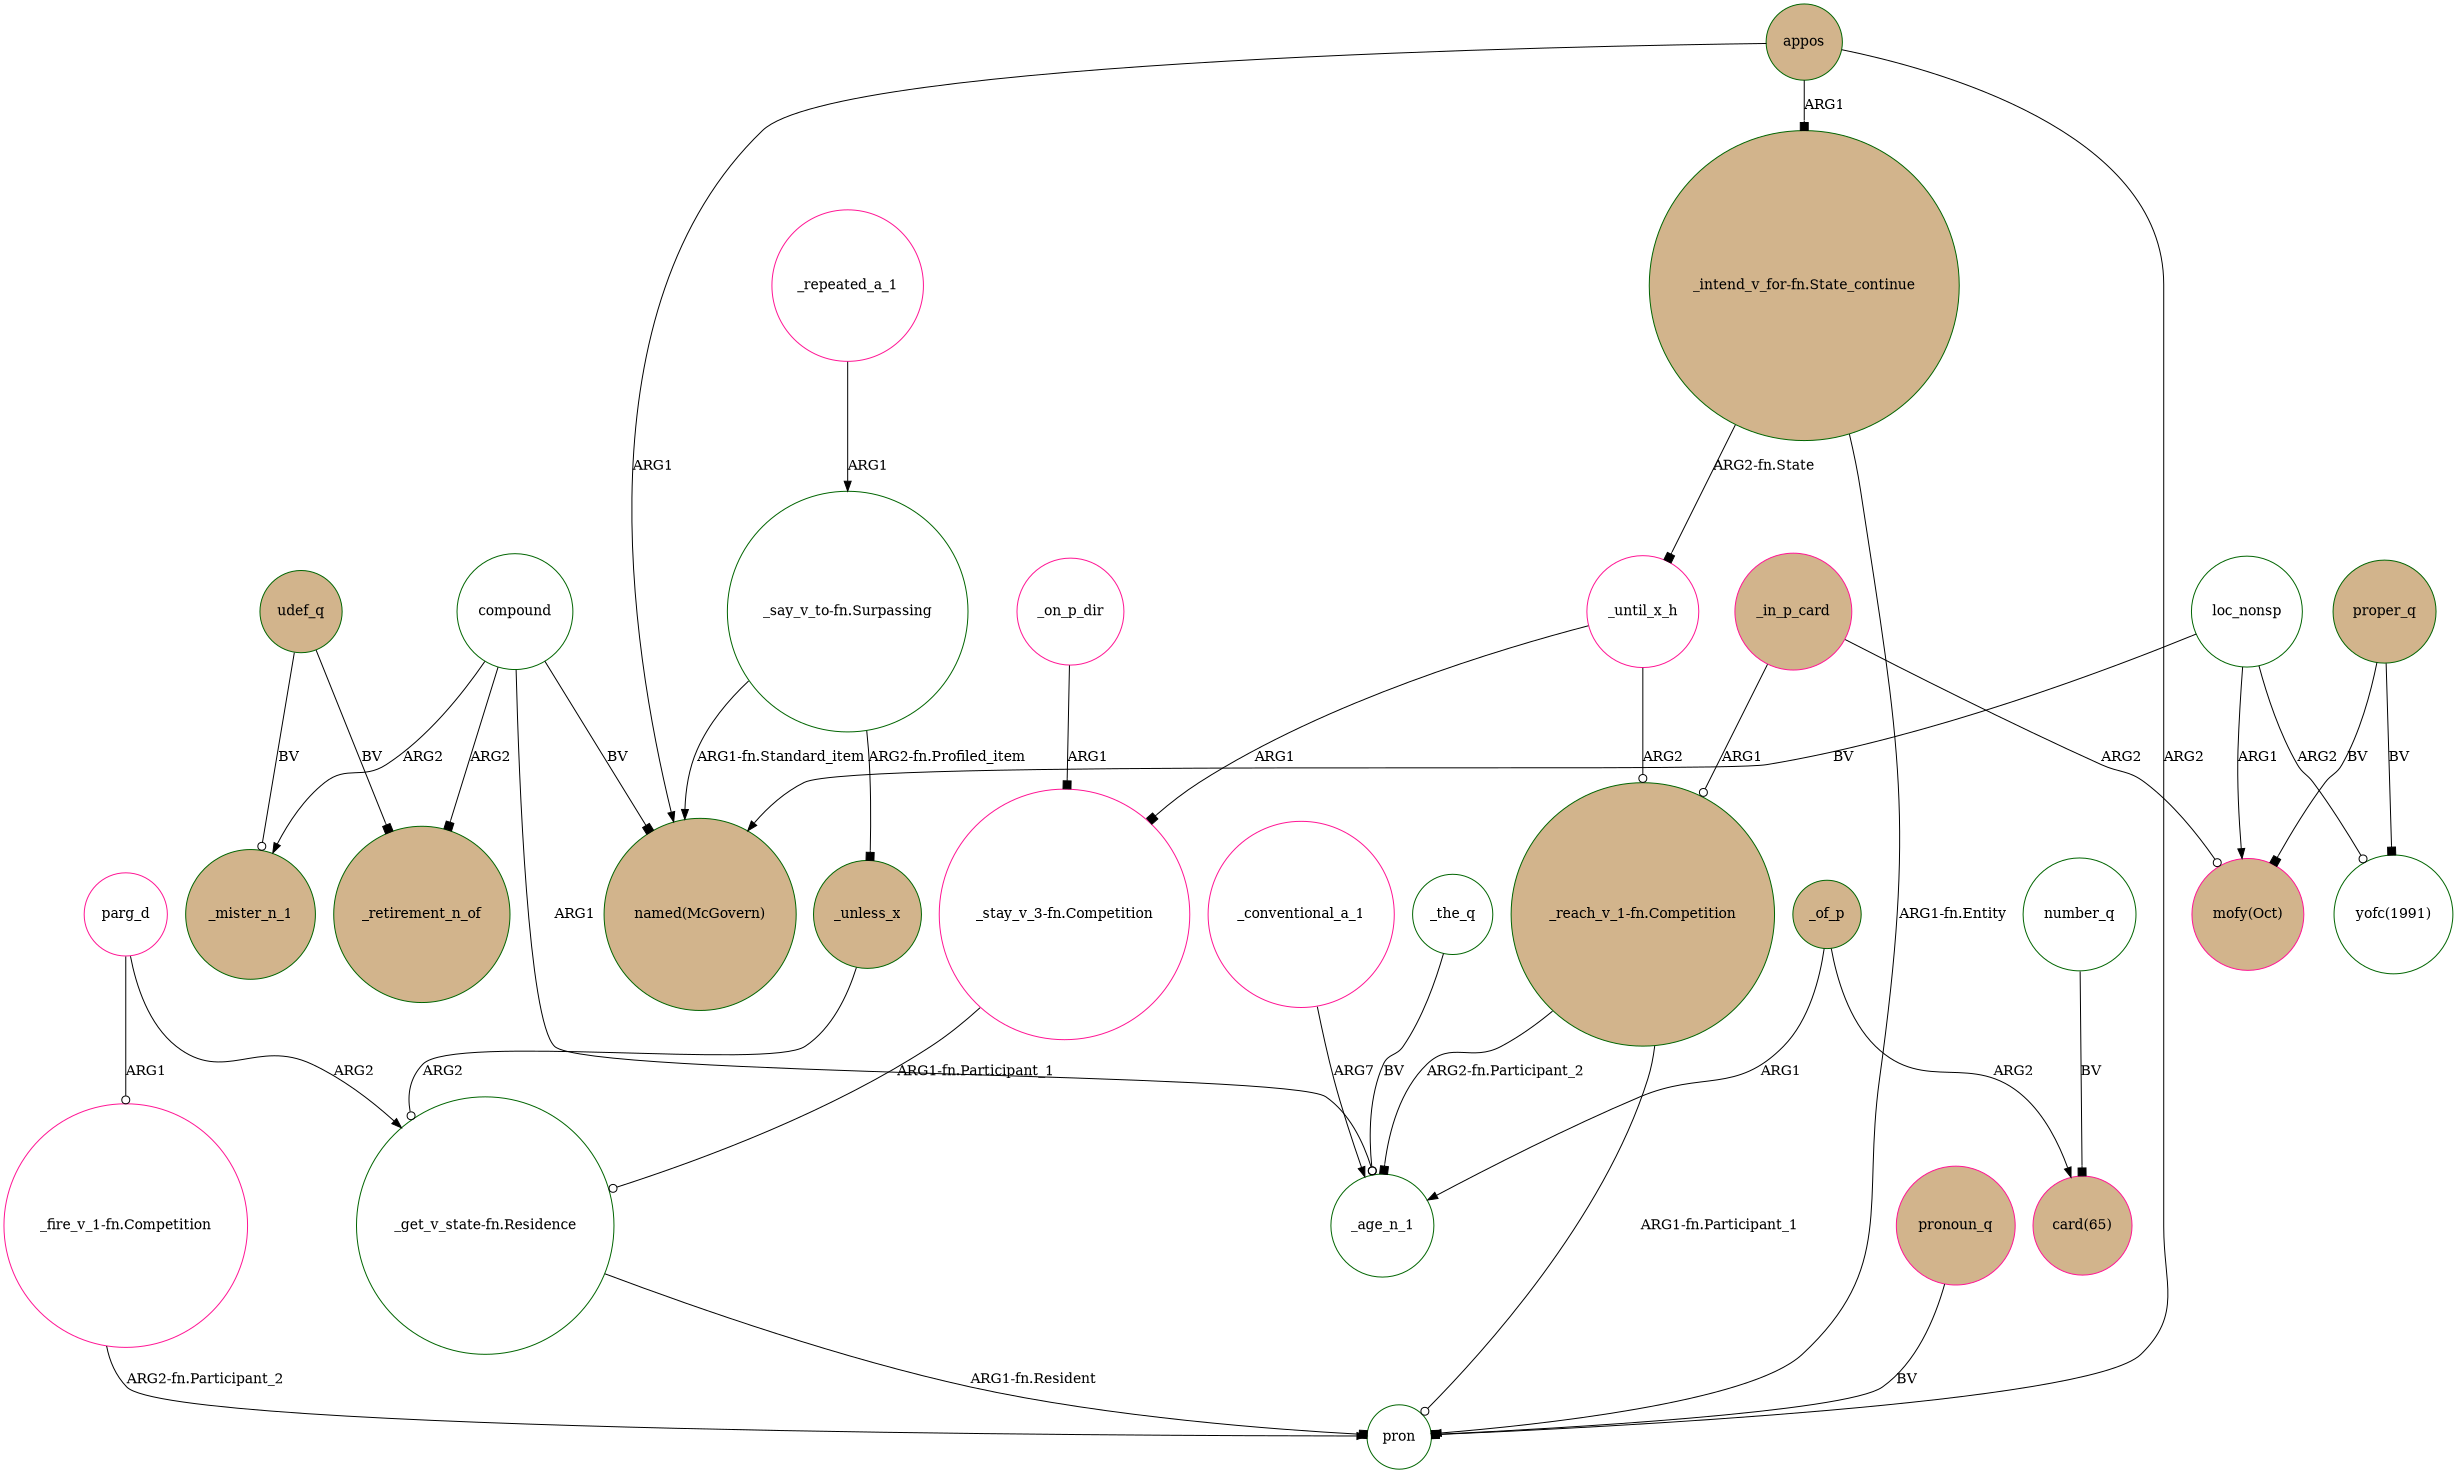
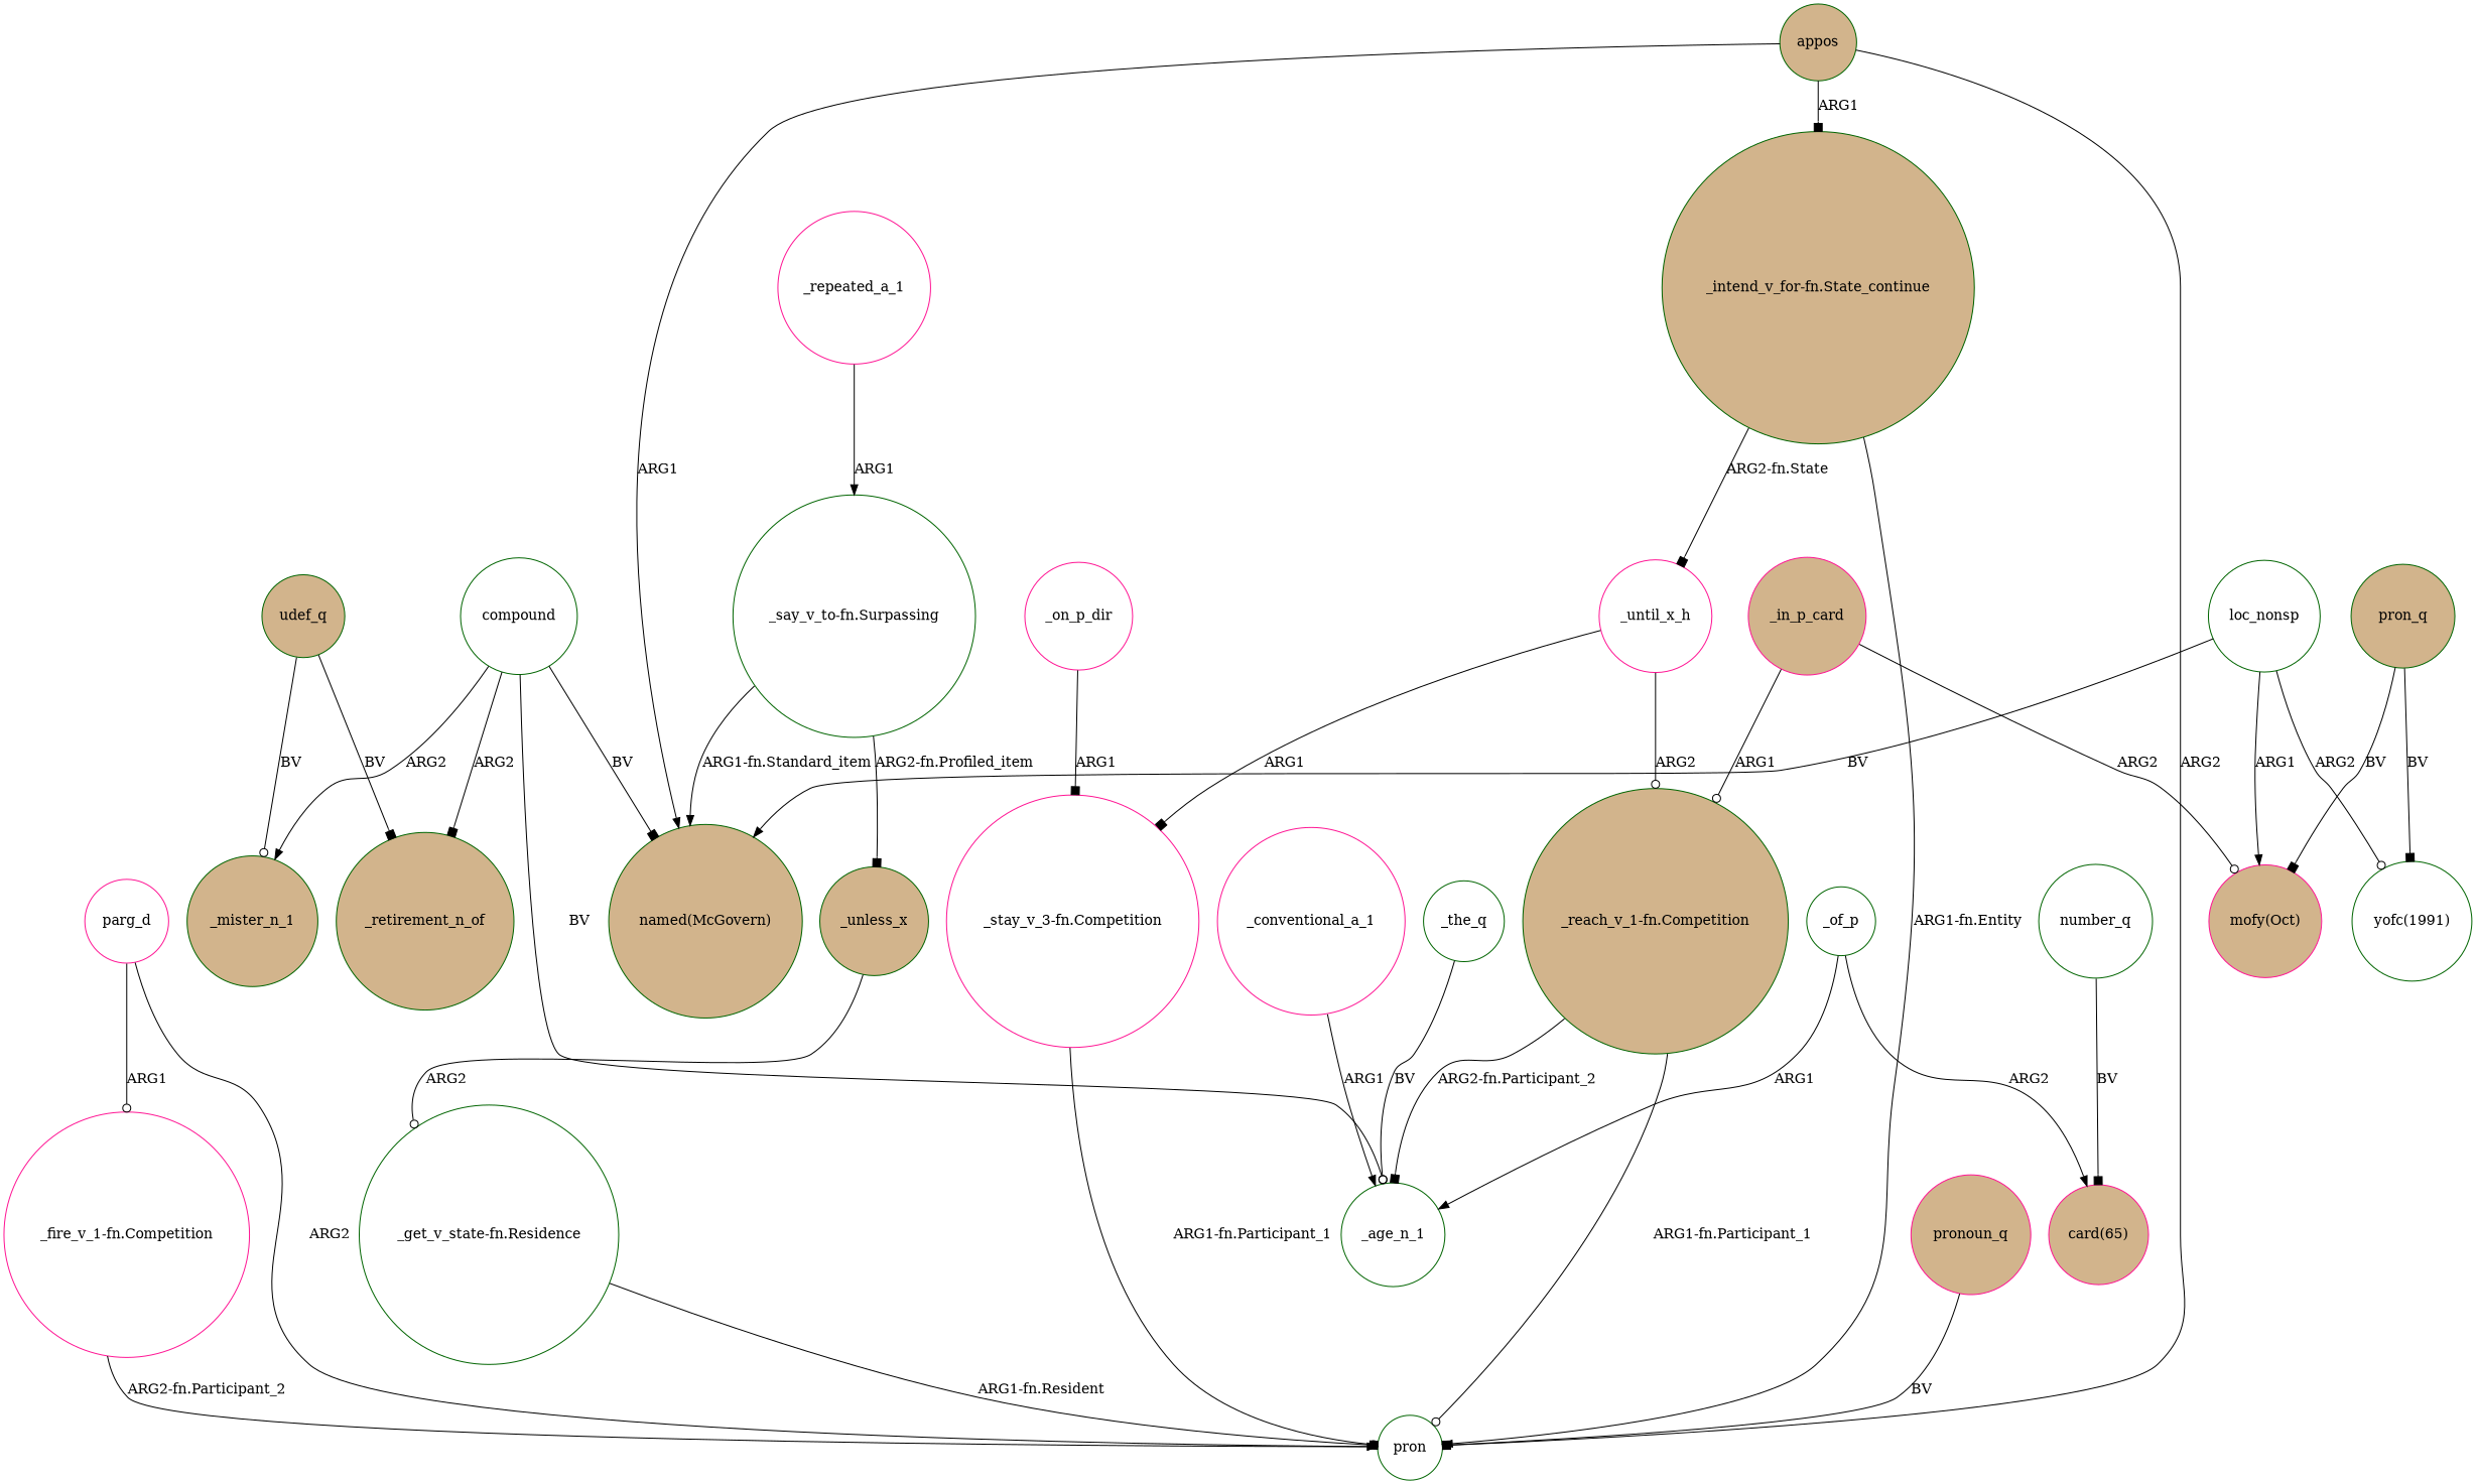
  digraph {
    node [color=darkgreen fillcolor=white shape=circle style=filled]
    edge [arrowhead=box]
    _mister_n_1 [fillcolor=tan]
    compound
    "named(McGovern)" [fillcolor=tan]
    _retirement_n_of [fillcolor=tan]
    _age_n_1
    n6 [color=deeppink fillcolor=tan label=_in_p_card]
    "mofy(Oct)" [color=deeppink fillcolor=tan]
    "_reach_v_1-fn.Competition" [fillcolor=tan]
    pron
    _repeated_a_1 [color=deeppink]
    "_say_v_to-fn.Surpassing"
    _unless_x [fillcolor=tan]
    "_get_v_state-fn.Residence"
    parg_d [color=deeppink]
    "_fire_v_1-fn.Competition" [color=deeppink]
    n16 [color=deeppink label="_stay_v_3-fn.Competition"]
-   proper_q [fillcolor=tan]
+   proper_q [fillcolor=tan label=pron_q]
    "yofc(1991)"
    loc_nonsp
    "_intend_v_for-fn.State_continue" [fillcolor=tan]
    _until_x_h [color=deeppink]
    udef_q [fillcolor=tan]
    appos [fillcolor=tan]
    pronoun_q [color=deeppink fillcolor=tan]
    _the_q
    _on_p_dir [color=deeppink]
    "card(65)" [color=deeppink fillcolor=tan]
    number_q
-   _of_p [fillcolor=tan]
+   _of_p
    _conventional_a_1 [color=deeppink]
    compound -> _mister_n_1 [arrowhead=normal label=ARG2]
    compound -> "named(McGovern)" [label=BV]
    compound -> _retirement_n_of [label=ARG2]
-   compound -> _age_n_1 [arrowhead=odot label=ARG1]
+   compound -> _age_n_1 [arrowhead=odot label=BV]
    n6 -> "mofy(Oct)" [arrowhead=odot label=ARG2]
    n6 -> "_reach_v_1-fn.Competition" [arrowhead=odot label=ARG1]
    "_reach_v_1-fn.Competition" -> _age_n_1 [label="ARG2-fn.Participant_2"]
    "_reach_v_1-fn.Competition" -> pron [arrowhead=odot label="ARG1-fn.Participant_1"]
    _repeated_a_1 -> "_say_v_to-fn.Surpassing" [arrowhead=normal label=ARG1]
    "_say_v_to-fn.Surpassing" -> "named(McGovern)" [arrowhead=normal label="ARG1-fn.Standard_item"]
    "_say_v_to-fn.Surpassing" -> _unless_x [label="ARG2-fn.Profiled_item"]
    _unless_x -> "_get_v_state-fn.Residence" [arrowhead=odot label=ARG2]
    "_get_v_state-fn.Residence" -> pron [label="ARG1-fn.Resident"]
-   parg_d -> "_get_v_state-fn.Residence" [arrowhead=normal label=ARG2]
+   parg_d -> pron [arrowhead=normal label=ARG2]
    parg_d -> "_fire_v_1-fn.Competition" [arrowhead=odot label=ARG1]
    "_fire_v_1-fn.Competition" -> pron [arrowhead=normal label="ARG2-fn.Participant_2"]
-   n16 -> "_get_v_state-fn.Residence" [arrowhead=odot label="ARG1-fn.Participant_1"]
+   n16 -> pron [arrowhead=odot label="ARG1-fn.Participant_1"]
    proper_q -> "mofy(Oct)" [label=BV]
    proper_q -> "yofc(1991)" [label=BV]
    loc_nonsp -> "named(McGovern)" [arrowhead=normal label=BV]
    loc_nonsp -> "mofy(Oct)" [arrowhead=normal label=ARG1]
    loc_nonsp -> "yofc(1991)" [arrowhead=odot label=ARG2]
    "_intend_v_for-fn.State_continue" -> pron [arrowhead=normal label="ARG1-fn.Entity"]
    "_intend_v_for-fn.State_continue" -> _until_x_h [label="ARG2-fn.State"]
    _until_x_h -> "_reach_v_1-fn.Competition" [arrowhead=odot label=ARG2]
    _until_x_h -> n16 [label=ARG1]
    udef_q -> _mister_n_1 [arrowhead=odot label=BV]
    udef_q -> _retirement_n_of [label=BV]
    appos -> "named(McGovern)" [arrowhead=normal label=ARG1]
    appos -> pron [label=ARG2]
    appos -> "_intend_v_for-fn.State_continue" [label=ARG1]
    pronoun_q -> pron [label=BV]
    _the_q -> _age_n_1 [arrowhead=odot label=BV]
    _on_p_dir -> n16 [label=ARG1]
    number_q -> "card(65)" [label=BV]
    _of_p -> _age_n_1 [arrowhead=normal label=ARG1]
    _of_p -> "card(65)" [arrowhead=normal label=ARG2]
-   _conventional_a_1 -> _age_n_1 [arrowhead=normal label=ARG7]
+   _conventional_a_1 -> _age_n_1 [arrowhead=normal label=ARG1]
  }
